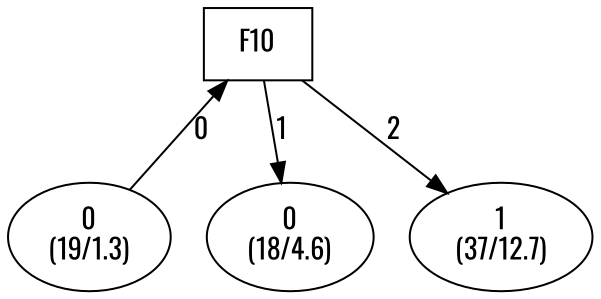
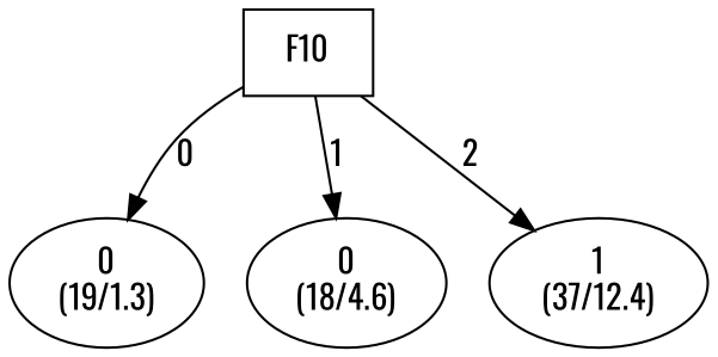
  digraph {
    fontname=Oswald
    node [fontname=Oswald shape=ellipse]
    edge [fontname=Oswald]
    n1 [label="F10\n" shape=box]
    n2 [label="0\n(19/1.3)"]
    n3 [label="0\n(18/4.6)"]
-   n4 [label="1\n(37/12.7)"]
-   n2 -> n1 [label=0]
+   n4 [label="1\n(37/12.4)"]
+   n1 -> n2 [label=0]
    n1 -> n3 [label=1]
    n1 -> n4 [label=2]
  }
